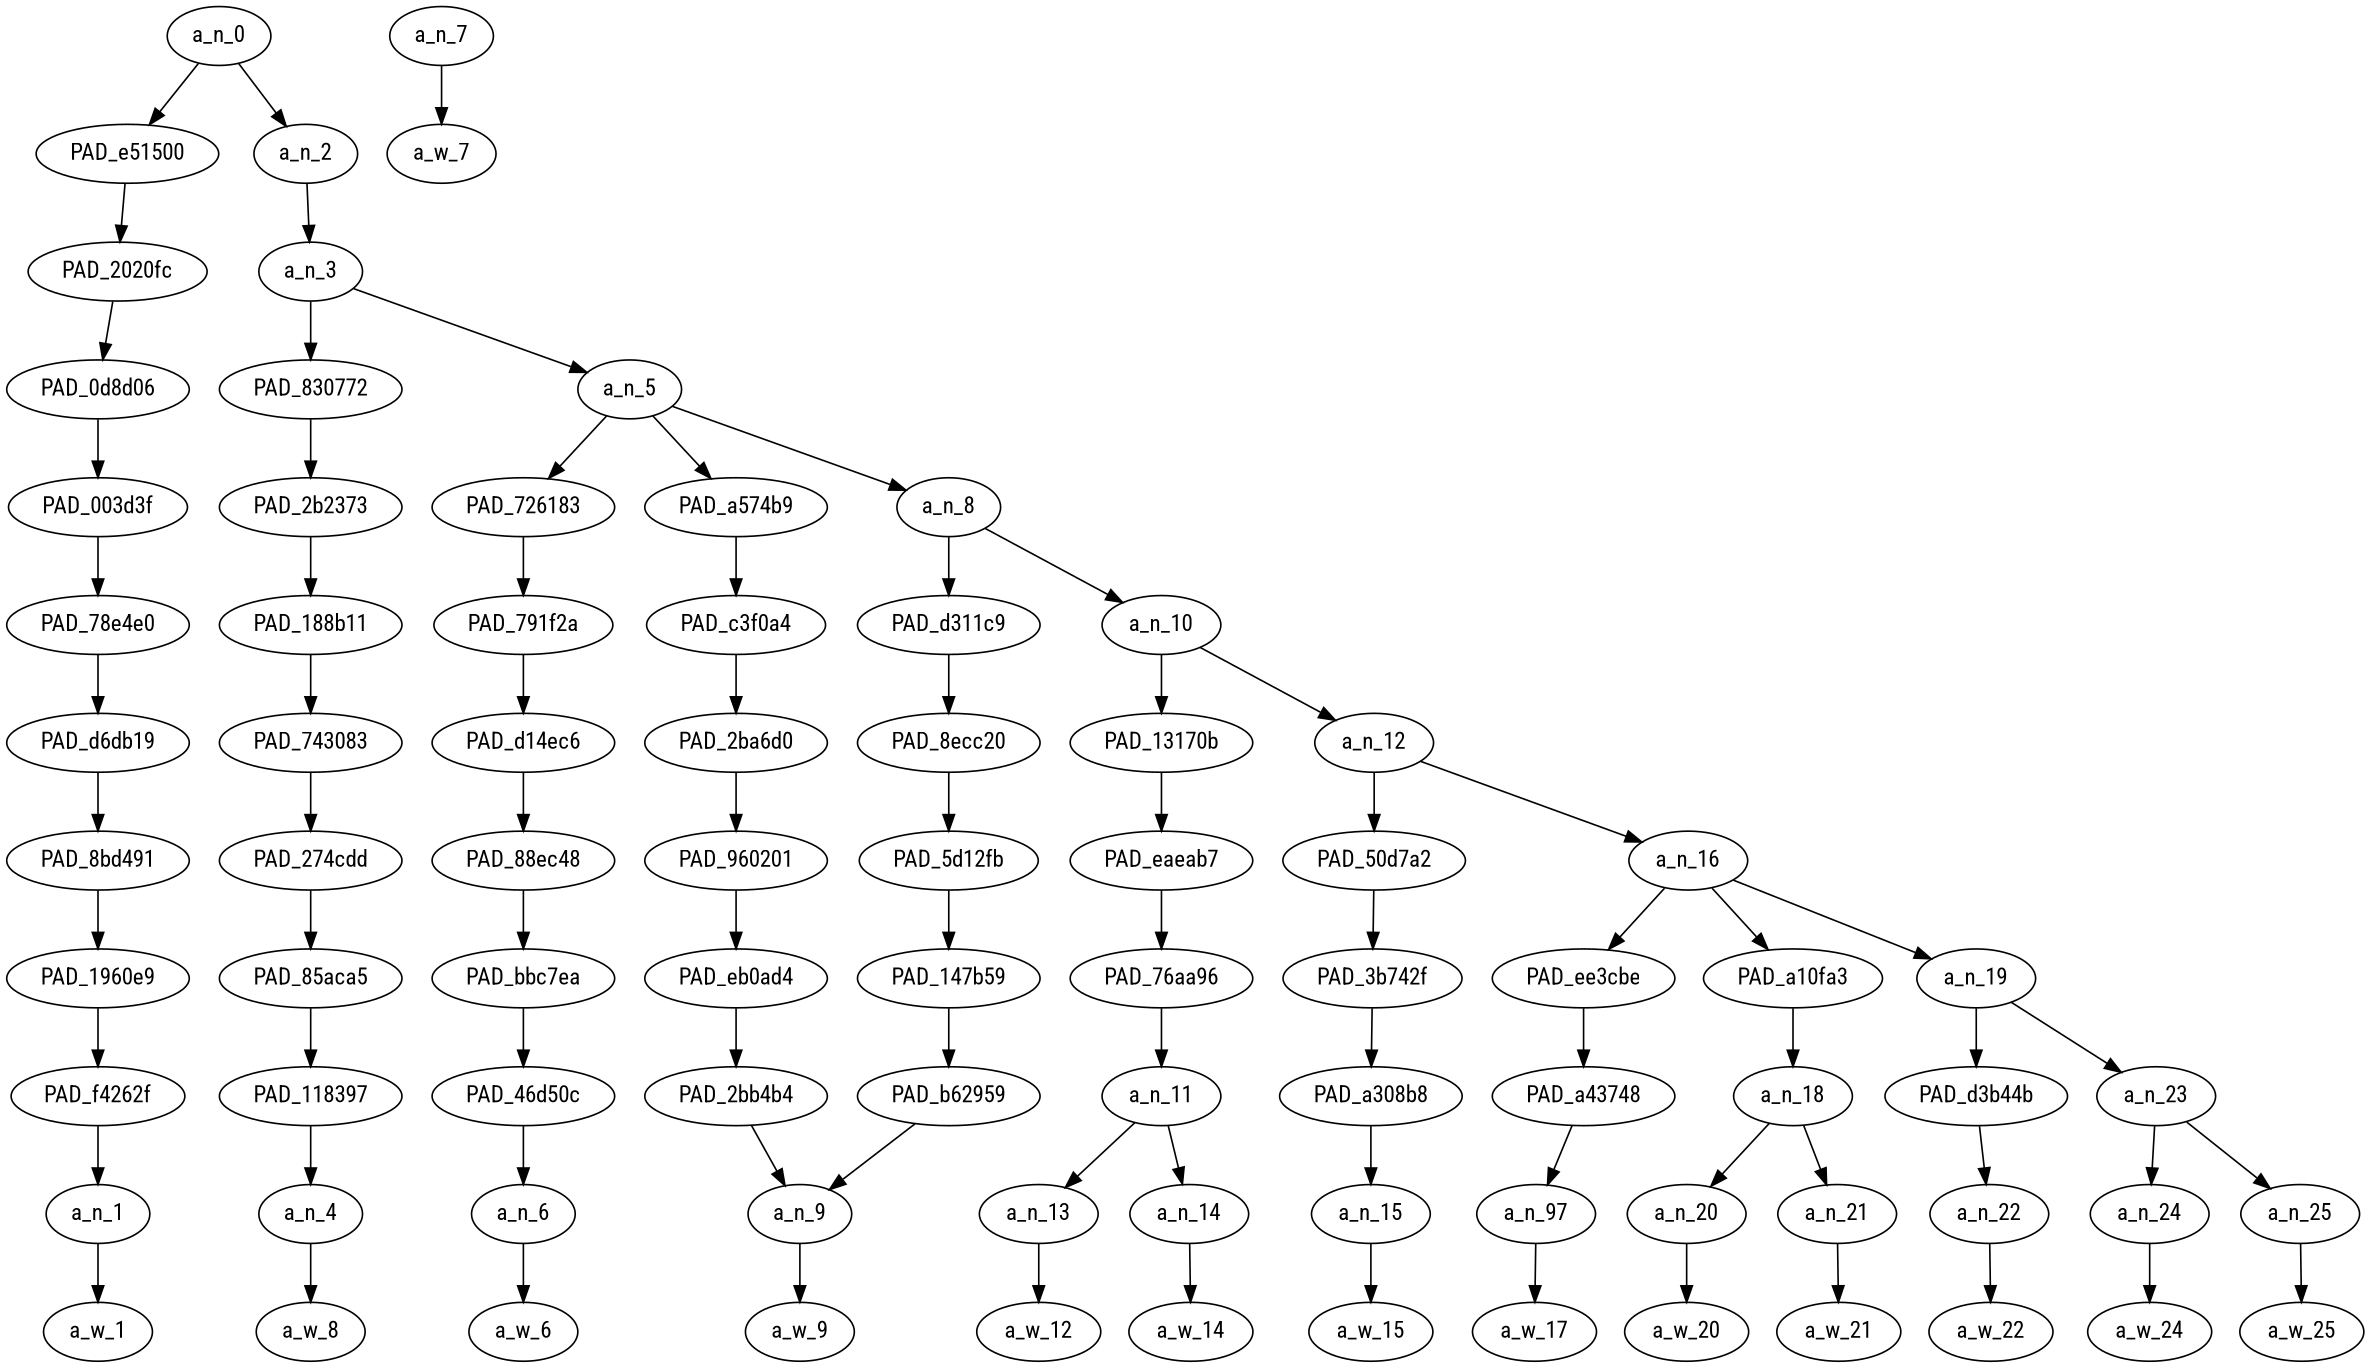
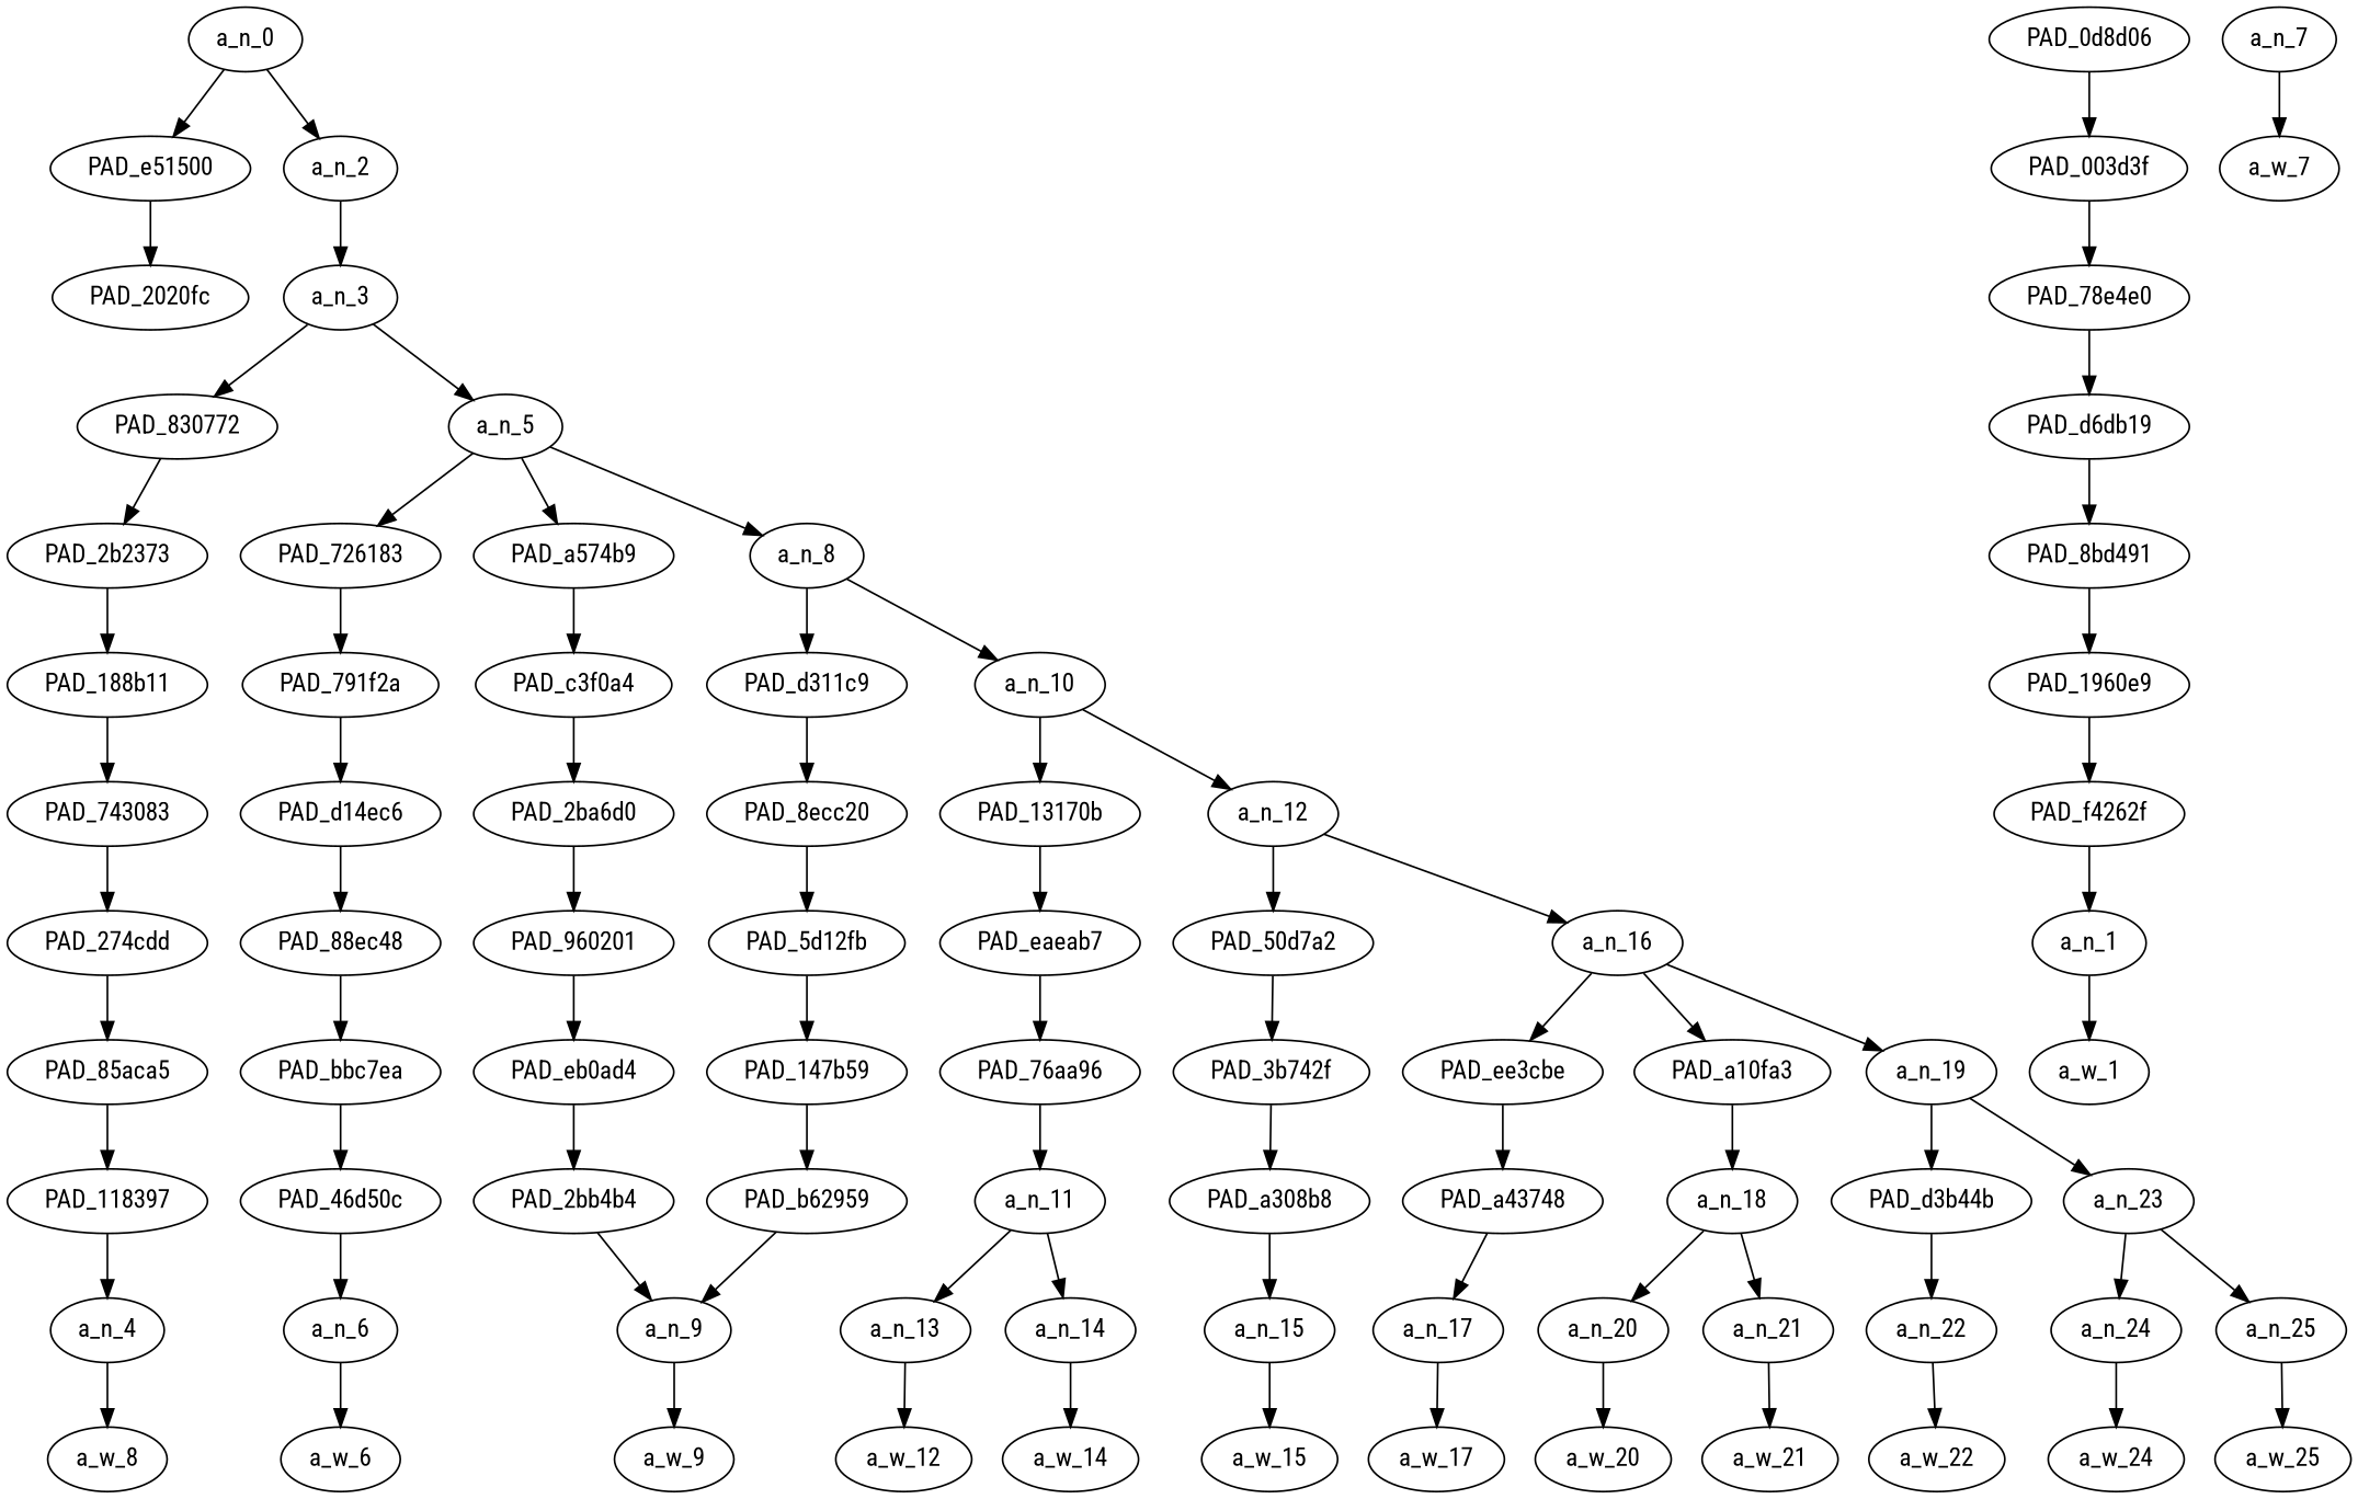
  strict digraph {
    fontname="Roboto Condensed"
    node [div_dir=1 fontname="Roboto Condensed" index=0 level=1 text_span="[0]" value=0.08794914]
    edge [fontname="Roboto Condensed"]
    a_n_0 [level=11 text_span="[0, 1, 2, 3, 4, 5, 6, 7, 8, 9, 10, 11, 12, 13]" value=1.00000000]
    PAD_e51500 [level=10]
    a_n_2 [index=1 level=10 text_span="[1, 2, 3, 4, 5, 6, 7, 8, 9, 10, 11, 12, 13]" value=0.91085285]
    n4 [label=PAD_2020fc level=9]
    a_n_3 [index=1 level=9 text_span="[1, 2, 3, 4, 5, 6, 7, 8, 9, 10, 11, 12, 13]" value=0.90981534]
    PAD_0d8d06 [level=8]
    PAD_830772 [div_dir=-1 index=1 level=8 text_span="[1]" value=0.04525988]
    a_n_5 [index=2 level=8 text_span="[2, 3, 4, 5, 6, 7, 8, 9, 10, 11, 12, 13]" value=0.86351795]
    PAD_003d3f [level=7]
    PAD_78e4e0 [level=6]
    PAD_d6db19 [level=5]
    PAD_8bd491 [level=4]
    PAD_1960e9 [level=3]
    PAD_f4262f [level=2]
    a_n_1
    a_w_1 [div_dir=0 level=0 value=damn]
    PAD_2b2373 [div_dir=-1 index=1 level=7 text_span="[1]" value=0.04525988]
    PAD_726183 [index=2 level=7 text_span="[2]" value=0.04176743]
    PAD_a574b9 [div_dir=-1 index=3 level=7 text_span="[3]" value=0.03538044]
    a_n_8 [index=4 level=7 text_span="[4, 5, 6, 7, 8, 9, 10, 11, 12, 13]" value=0.78528795]
    PAD_188b11 [div_dir=-1 index=1 level=6 text_span="[1]" value=0.04525988]
    PAD_791f2a [index=2 level=6 text_span="[2]" value=0.04176743]
    PAD_c3f0a4 [div_dir=-1 index=3 level=6 text_span="[3]" value=0.03538044]
    PAD_d311c9 [index=4 level=6 text_span="[4]" value=0.04174027]
    a_n_10 [index=5 level=6 text_span="[5, 6, 7, 8, 9, 10, 11, 12, 13]" value=0.74240603]
    PAD_743083 [div_dir=-1 index=1 level=5 text_span="[1]" value=0.04525988]
    PAD_274cdd [div_dir=-1 index=1 level=4 text_span="[1]" value=0.04525988]
    PAD_85aca5 [div_dir=-1 index=1 level=3 text_span="[1]" value=0.04525988]
    PAD_118397 [div_dir=-1 index=1 level=2 text_span="[1]" value=0.04525988]
    a_n_4 [div_dir=-1 index=1 text_span="[1]" value=0.04525988]
    n31 [div_dir=0 index=1 label=a_w_8 level=0 text_span="[1]" value=i]
    PAD_d14ec6 [index=2 level=5 text_span="[2]" value=0.04176743]
    PAD_2ba6d0 [div_dir=-1 index=3 level=5 text_span="[3]" value=0.03538044]
    PAD_8ecc20 [index=4 level=5 text_span="[4]" value=0.04174027]
    PAD_13170b [index=5 level=5 text_span="[5, 6]" value=0.32114295]
    a_n_12 [index=6 level=5 text_span="[7, 8, 9, 10, 11, 12, 13]" value=0.42007960]
    PAD_88ec48 [index=2 level=4 text_span="[2]" value=0.04176743]
    PAD_bbc7ea [index=2 level=3 text_span="[2]" value=0.04176743]
    PAD_46d50c [index=2 level=2 text_span="[2]" value=0.04176743]
    a_n_6 [index=2 text_span="[2]" value=0.04176743]
    a_w_6 [div_dir=0 index=2 level=0 text_span="[2]" value=have]
    PAD_960201 [div_dir=-1 index=3 level=4 text_span="[3]" value=0.03538044]
    PAD_eb0ad4 [div_dir=-1 index=3 level=3 text_span="[3]" value=0.03538044]
    PAD_2bb4b4 [div_dir=-1 index=3 level=2 text_span="[3]" value=0.03538044]
    a_n_9 [index=4 text_span="[4]" value=0.04174027]
    a_n_7 [div_dir=-1 index=3 text_span="[3]" value=0.03538044]
    a_w_7 [div_dir=0 index=3 level=0 text_span="[3]" value=not]
    PAD_5d12fb [index=4 level=4 text_span="[4]" value=0.04174027]
    PAD_eaeab7 [index=5 level=4 text_span="[5, 6]" value=0.32114295]
    PAD_50d7a2 [index=6 level=4 text_span="[7]" value=0.06457429]
    a_n_16 [index=7 level=4 text_span="[8, 9, 10, 11, 12, 13]" value=0.35506154]
    PAD_147b59 [index=4 level=3 text_span="[4]" value=0.04174027]
    PAD_b62959 [index=4 level=2 text_span="[4]" value=0.04174027]
    a_w_9 [div_dir=0 index=4 level=0 text_span="[4]" value=seen]
    PAD_76aa96 [index=5 level=3 text_span="[5, 6]" value=0.32114295]
    PAD_3b742f [index=6 level=3 text_span="[7]" value=0.06457429]
    PAD_ee3cbe [index=7 level=3 text_span="[8]" value=0.07665084]
    PAD_a10fa3 [div_dir=-1 index=8 level=3 text_span="[9, 10]" value=0.07082409]
    a_n_19 [index=9 level=3 text_span="[11, 12, 13]" value=0.20734649]
    a_n_11 [index=5 level=2 text_span="[5, 6]" value=0.32114295]
    a_n_13 [index=5 text_span="[5]" value=0.05489917]
    a_n_14 [index=6 text_span="[6]" value=0.26466297]
    n63 [div_dir=0 index=5 label=a_w_12 level=0 text_span="[5]" value=a]
    a_w_14 [div_dir=0 index=6 level=0 text_span="[6]" value=nigger]
    PAD_a308b8 [index=6 level=2 text_span="[7]" value=0.06457429]
    PAD_a43748 [index=7 level=2 text_span="[8]" value=0.07665084]
    a_n_18 [div_dir=-1 index=8 level=2 text_span="[9, 10]" value=0.07082409]
    PAD_d3b44b [div_dir=-1 index=9 level=2 text_span="[11]" value=0.03134895]
    a_n_23 [index=10 level=2 text_span="[12, 13]" value=0.17579903]
    a_n_15 [index=7 text_span="[7]" value=0.06457429]
    a_w_15 [div_dir=0 index=7 level=0 text_span="[7]" value=get]
-   a_n_17 [index=8 text_span="[8]" value=0.07665084 label=a_n_97]
+   a_n_17 [index=8 text_span="[8]" value=0.07665084]
    a_n_20 [div_dir=-1 index=9 text_span="[9]" value=0.03271110]
    a_n_21 [index=10 text_span="[10]" value=0.03808922]
    a_n_22 [div_dir=-1 index=11 text_span="[11]" value=0.03134895]
    a_n_24 [index=12 text_span="[12]" value=0.08800087]
    a_n_25 [index=13 text_span="[13]" value=0.08755992]
    a_w_17 [div_dir=0 index=8 level=0 text_span="[8]" value=whipped]
    a_w_20 [div_dir=0 index=9 level=0 text_span="[9]" value=that]
    a_w_21 [div_dir=0 index=10 level=0 text_span="[10]" value=badly]
    a_w_22 [div_dir=0 index=11 level=0 text_span="[11]" value=since]
    a_w_24 [div_dir=0 index=12 level=0 text_span="[12]" value=kunta]
    a_w_25 [div_dir=0 index=13 level=0 text_span="[13]" value=kinte]
    a_n_0 -> PAD_e51500
    a_n_0 -> a_n_2
    PAD_e51500 -> n4
    a_n_2 -> a_n_3
-   n4 -> PAD_0d8d06
    a_n_3 -> PAD_830772
    a_n_3 -> a_n_5
    PAD_0d8d06 -> PAD_003d3f
    PAD_830772 -> PAD_2b2373
    a_n_5 -> PAD_726183
    a_n_5 -> PAD_a574b9
    a_n_5 -> a_n_8
    PAD_003d3f -> PAD_78e4e0
    PAD_78e4e0 -> PAD_d6db19
    PAD_d6db19 -> PAD_8bd491
    PAD_8bd491 -> PAD_1960e9
    PAD_1960e9 -> PAD_f4262f
    PAD_f4262f -> a_n_1
    a_n_1 -> a_w_1
    PAD_2b2373 -> PAD_188b11
    PAD_726183 -> PAD_791f2a
    PAD_a574b9 -> PAD_c3f0a4
    a_n_8 -> PAD_d311c9
    a_n_8 -> a_n_10
    PAD_188b11 -> PAD_743083
    PAD_791f2a -> PAD_d14ec6
    PAD_c3f0a4 -> PAD_2ba6d0
    PAD_d311c9 -> PAD_8ecc20
    a_n_10 -> PAD_13170b
    a_n_10 -> a_n_12
    PAD_743083 -> PAD_274cdd
    PAD_274cdd -> PAD_85aca5
    PAD_85aca5 -> PAD_118397
    PAD_118397 -> a_n_4
    a_n_4 -> n31
    PAD_d14ec6 -> PAD_88ec48
    PAD_2ba6d0 -> PAD_960201
    PAD_8ecc20 -> PAD_5d12fb
    PAD_13170b -> PAD_eaeab7
    a_n_12 -> PAD_50d7a2
    a_n_12 -> a_n_16
    PAD_88ec48 -> PAD_bbc7ea
    PAD_bbc7ea -> PAD_46d50c
    PAD_46d50c -> a_n_6
    a_n_6 -> a_w_6
    PAD_960201 -> PAD_eb0ad4
    PAD_eb0ad4 -> PAD_2bb4b4
    PAD_2bb4b4 -> a_n_9
    a_n_9 -> a_w_9
    a_n_7 -> a_w_7
    PAD_5d12fb -> PAD_147b59
    PAD_eaeab7 -> PAD_76aa96
    PAD_50d7a2 -> PAD_3b742f
    a_n_16 -> PAD_ee3cbe
    a_n_16 -> PAD_a10fa3
    a_n_16 -> a_n_19
    PAD_147b59 -> PAD_b62959
    PAD_b62959 -> a_n_9
    PAD_76aa96 -> a_n_11
    PAD_3b742f -> PAD_a308b8
    PAD_ee3cbe -> PAD_a43748
    PAD_a10fa3 -> a_n_18
    a_n_19 -> PAD_d3b44b
    a_n_19 -> a_n_23
    a_n_11 -> a_n_13
    a_n_11 -> a_n_14
    a_n_13 -> n63
    a_n_14 -> a_w_14
    PAD_a308b8 -> a_n_15
    PAD_a43748 -> a_n_17
    a_n_18 -> a_n_20
    a_n_18 -> a_n_21
    PAD_d3b44b -> a_n_22
    a_n_23 -> a_n_24
    a_n_23 -> a_n_25
    a_n_15 -> a_w_15
    a_n_17 -> a_w_17
    a_n_20 -> a_w_20
    a_n_21 -> a_w_21
    a_n_22 -> a_w_22
    a_n_24 -> a_w_24
    a_n_25 -> a_w_25
  }
